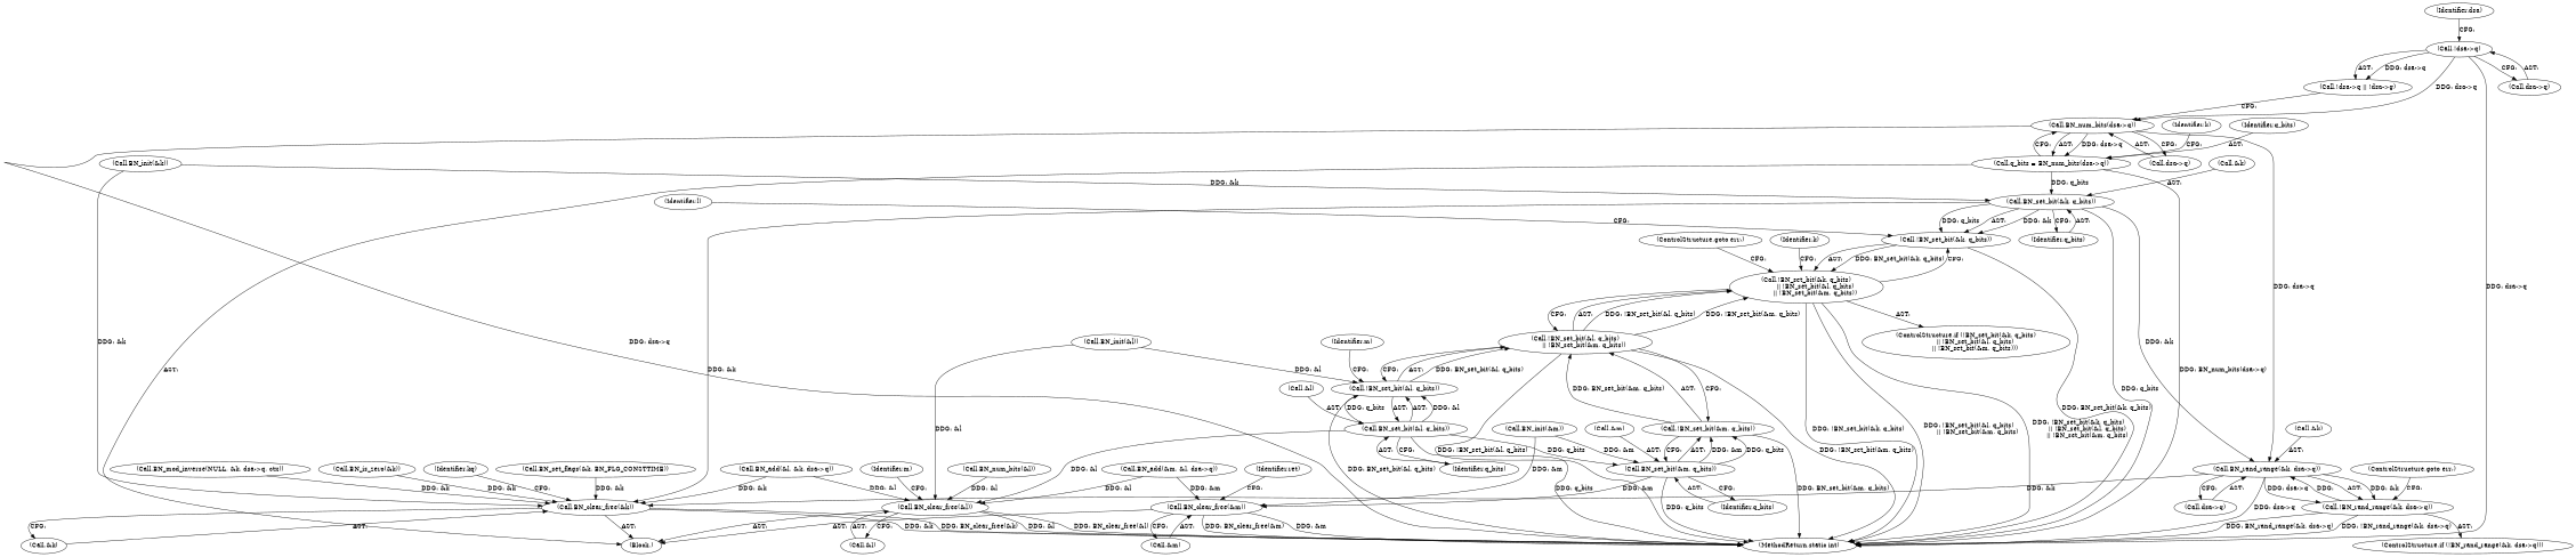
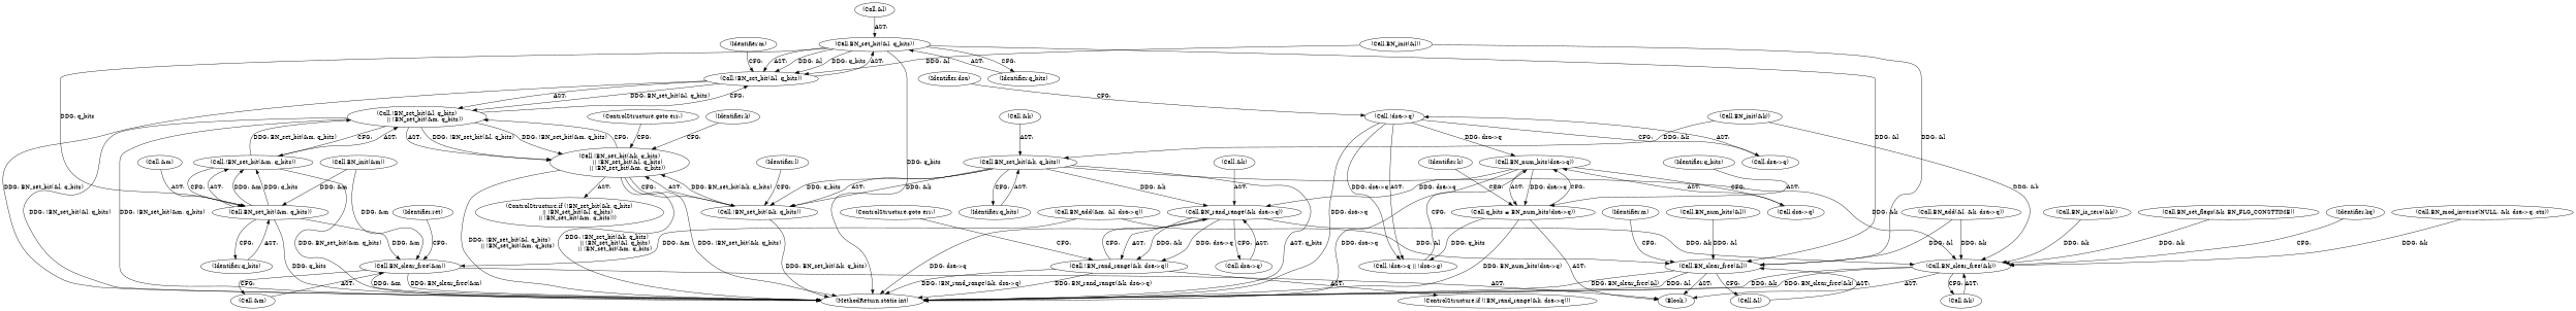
  digraph {
    n1 [label="(Call,BN_num_bits(dsa->q))"]
    n2 [label="(Call,q_bits = BN_num_bits(dsa->q))"]
    n3 [label="(Call,BN_rand_range(&k, dsa->q))"]
    n4 [label="(MethodReturn,static int)"]
    n5 [label="(Call,dsa->q)"]
    n6 [label="(Call,BN_set_bit(&k, q_bits))"]
    n7 [label="(Block,)"]
    n8 [label="(Call,BN_clear_free(&k))"]
    n9 [label="(Call,!BN_rand_range(&k, dsa->q))"]
    n10 [label="(Call,dsa->q)"]
    n11 [label="(Call,!dsa->q)"]
    n12 [label="(Call,dsa->q)"]
    n13 [label="(Call,!dsa->q || !dsa->g)"]
    n14 [label="(Call,!BN_set_bit(&k, q_bits))"]
    n15 [label="(Identifier,q_bits)"]
    n16 [label="(Call,!BN_set_bit(&k, q_bits)\n         || !BN_set_bit(&l, q_bits)\n         || !BN_set_bit(&m, q_bits))"]
    n17 [label="(Call,BN_set_bit(&l, q_bits))"]
    n18 [label="(Call,!BN_set_bit(&l, q_bits))"]
    n19 [label="(Call,BN_set_bit(&m, q_bits))"]
    n20 [label="(Call,BN_clear_free(&l))"]
    n21 [label="(Identifier,q_bits)"]
    n22 [label="(Call,&k)"]
    n23 [label="(Call,!BN_set_bit(&l, q_bits)\n         || !BN_set_bit(&m, q_bits))"]
    n24 [label="(ControlStructure,if (!BN_set_bit(&k, q_bits)\n         || !BN_set_bit(&l, q_bits)\n         || !BN_set_bit(&m, q_bits)))"]
    n25 [label="(Call,!BN_set_bit(&m, q_bits))"]
    n26 [label="(Call,BN_clear_free(&m))"]
    n27 [label="(Identifier,q_bits)"]
    n28 [label="(Call,&l)"]
    n29 [label="(Call,&m)"]
    n30 [label="(ControlStructure,if (!BN_rand_range(&k, dsa->q)))"]
    n31 [label="(Identifier,q_bits)"]
    n32 [label="(Identifier,m)"]
    n33 [label="(Identifier,m)"]
    n34 [label="(Call,&k)"]
    n35 [label="(Call,BN_set_flags(&k, BN_FLG_CONSTTIME))"]
    n36 [label="(Call,BN_add(&l, &k, dsa->q))"]
    n37 [label="(Call,&l)"]
    n38 [label="(Call,BN_num_bits(&l))"]
    n39 [label="(Identifier,kq)"]
    n40 [label="(Call,BN_init(&m))"]
    n41 [label="(Call,&k)"]
    n42 [label="(Call,BN_init(&k))"]
    n43 [label="(Call,BN_mod_inverse(NULL, &k, dsa->q, ctx))"]
    n44 [label="(Identifier,l)"]
    n45 [label="(Identifier,ret)"]
    n46 [label="(Identifier,k)"]
    n47 [label="(Call,BN_add(&m, &l, dsa->q))"]
    n48 [label="(ControlStructure,goto err;)"]
    n49 [label="(Call,BN_is_zero(&k))"]
    n50 [label="(Call,BN_init(&l))"]
    n51 [label="(Identifier,dsa)"]
    n52 [label="(Identifier,k)"]
    n53 [label="(ControlStructure,goto err;)"]
    n54 [label="(Call,&m)"]
    n1 -> n2 [label="AST: "]
    n1 -> n2 [label="DDG: dsa->q"]
    n1 -> n3 [label="DDG: dsa->q"]
    n1 -> n4 [label="DDG: dsa->q"]
    n1 -> n5 [label="CFG: "]
    n2 -> n1 [label="CFG: "]
    n2 -> n4 [label="DDG: BN_num_bits(dsa->q)"]
-   n2 -> n6 [label="DDG: q_bits"]
+   n2 -> n13 [label="DDG: q_bits"]
    n2 -> n7 [label="AST: "]
    n3 -> n4 [label="DDG: dsa->q"]
    n3 -> n8 [label="DDG: &k"]
    n3 -> n9 [label="AST: "]
    n3 -> n9 [label="DDG: &k"]
    n3 -> n9 [label="DDG: dsa->q"]
    n3 -> n10 [label="CFG: "]
    n5 -> n1 [label="AST: "]
    n6 -> n3 [label="DDG: &k"]
-   n6 -> n4 [label="DDG: q_bits"]
+   n6 -> n4 [label="AST: q_bits"]
    n6 -> n8 [label="DDG: &k"]
    n6 -> n14 [label="AST: "]
    n6 -> n14 [label="DDG: &k"]
    n6 -> n14 [label="DDG: q_bits"]
    n6 -> n15 [label="CFG: "]
    n8 -> n4 [label="DDG: &k"]
    n8 -> n4 [label="DDG: BN_clear_free(&k)"]
    n8 -> n7 [label="AST: "]
    n8 -> n22 [label="CFG: "]
-   n9 -> n3 [label="DDG: "]
+   n9 -> n3 [label="CFG: "]
    n9 -> n4 [label="DDG: BN_rand_range(&k, dsa->q)"]
    n9 -> n4 [label="DDG: !BN_rand_range(&k, dsa->q)"]
    n9 -> n30 [label="AST: "]
    n10 -> n3 [label="AST: "]
    n11 -> n1 [label="DDG: dsa->q"]
    n11 -> n4 [label="DDG: dsa->q"]
    n11 -> n12 [label="CFG: "]
    n11 -> n13 [label="AST: "]
    n11 -> n13 [label="DDG: dsa->q"]
    n12 -> n11 [label="AST: "]
    n13 -> n1 [label="CFG: "]
    n14 -> n4 [label="DDG: BN_set_bit(&k, q_bits)"]
    n14 -> n16 [label="AST: "]
    n14 -> n16 [label="DDG: BN_set_bit(&k, q_bits)"]
    n15 -> n6 [label="AST: "]
    n16 -> n4 [label="DDG: !BN_set_bit(&k, q_bits)"]
    n16 -> n4 [label="DDG: !BN_set_bit(&l, q_bits)\n         || !BN_set_bit(&m, q_bits)"]
    n16 -> n4 [label="DDG: !BN_set_bit(&k, q_bits)\n         || !BN_set_bit(&l, q_bits)\n         || !BN_set_bit(&m, q_bits)"]
    n16 -> n14 [label="CFG: "]
    n16 -> n23 [label="CFG: "]
    n16 -> n24 [label="AST: "]
    n17 -> n4 [label="DDG: q_bits"]
    n17 -> n18 [label="AST: "]
    n17 -> n18 [label="DDG: &l"]
    n17 -> n18 [label="DDG: q_bits"]
    n17 -> n19 [label="DDG: q_bits"]
    n17 -> n20 [label="DDG: &l"]
    n17 -> n21 [label="CFG: "]
    n18 -> n4 [label="DDG: BN_set_bit(&l, q_bits)"]
    n18 -> n17 [label="AST: "]
    n18 -> n23 [label="AST: "]
    n18 -> n23 [label="DDG: BN_set_bit(&l, q_bits)"]
    n19 -> n4 [label="DDG: q_bits"]
    n19 -> n25 [label="AST: "]
    n19 -> n25 [label="DDG: &m"]
    n19 -> n25 [label="DDG: q_bits"]
    n19 -> n26 [label="DDG: &m"]
    n19 -> n27 [label="CFG: "]
    n20 -> n4 [label="DDG: BN_clear_free(&l)"]
    n20 -> n4 [label="DDG: &l"]
    n20 -> n7 [label="AST: "]
    n20 -> n28 [label="CFG: "]
    n21 -> n17 [label="AST: "]
    n22 -> n8 [label="AST: "]
    n23 -> n4 [label="DDG: !BN_set_bit(&l, q_bits)"]
    n23 -> n4 [label="DDG: !BN_set_bit(&m, q_bits)"]
    n23 -> n16 [label="AST: "]
    n23 -> n16 [label="DDG: !BN_set_bit(&l, q_bits)"]
    n23 -> n16 [label="DDG: !BN_set_bit(&m, q_bits)"]
    n23 -> n18 [label="CFG: "]
    n23 -> n25 [label="CFG: "]
    n25 -> n4 [label="DDG: BN_set_bit(&m, q_bits)"]
    n25 -> n19 [label="CFG: "]
    n25 -> n23 [label="AST: "]
    n25 -> n23 [label="DDG: BN_set_bit(&m, q_bits)"]
    n26 -> n4 [label="DDG: &m"]
    n26 -> n4 [label="DDG: BN_clear_free(&m)"]
    n26 -> n7 [label="AST: "]
    n26 -> n29 [label="CFG: "]
    n27 -> n19 [label="AST: "]
    n28 -> n20 [label="AST: "]
    n29 -> n26 [label="AST: "]
    n31 -> n2 [label="AST: "]
    n32 -> n18 [label="CFG: "]
    n33 -> n20 [label="CFG: "]
    n34 -> n3 [label="AST: "]
    n35 -> n8 [label="DDG: &k"]
    n36 -> n8 [label="DDG: &k"]
    n36 -> n20 [label="DDG: &l"]
    n37 -> n17 [label="AST: "]
    n38 -> n20 [label="DDG: &l"]
    n39 -> n8 [label="CFG: "]
    n40 -> n19 [label="DDG: &m"]
    n40 -> n26 [label="DDG: &m"]
    n41 -> n6 [label="AST: "]
    n42 -> n6 [label="DDG: &k"]
    n42 -> n8 [label="DDG: &k"]
    n43 -> n8 [label="DDG: &k"]
    n44 -> n14 [label="CFG: "]
    n45 -> n26 [label="CFG: "]
    n46 -> n2 [label="CFG: "]
    n47 -> n20 [label="DDG: &l"]
    n47 -> n26 [label="DDG: &m"]
    n48 -> n16 [label="CFG: "]
    n49 -> n8 [label="DDG: &k"]
    n50 -> n18 [label="DDG: &l"]
    n50 -> n20 [label="DDG: &l"]
    n51 -> n11 [label="CFG: "]
    n52 -> n16 [label="CFG: "]
    n53 -> n9 [label="CFG: "]
    n54 -> n19 [label="AST: "]
  }
